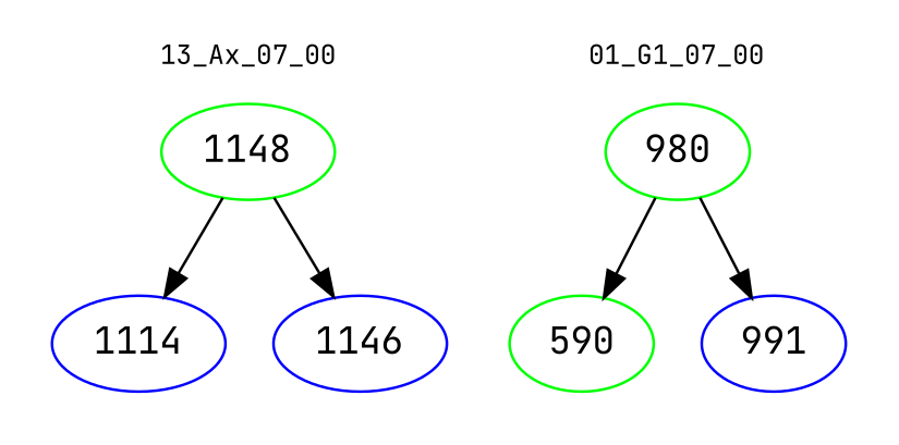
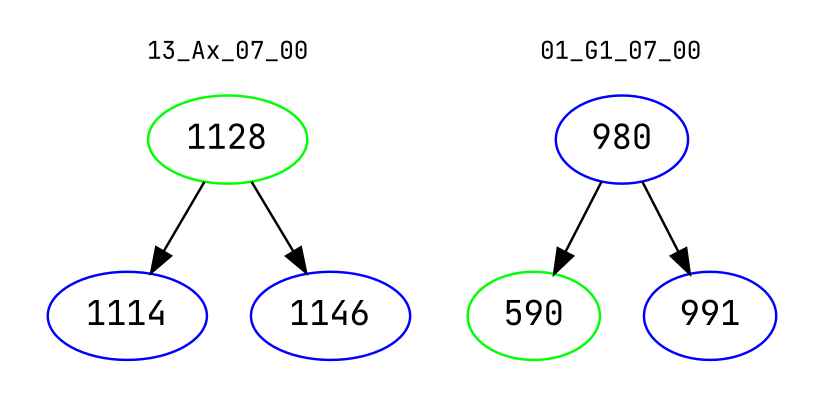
  digraph {
    fontname="JetBrains Mono"
    node [color=green fontname="JetBrains Mono"]
    edge [color=black fontname="JetBrains Mono"]
-   n1 [label=1148]
+   n1 [label=1128]
    n2 [color=blue label=1114]
    n3 [color=blue label=1146]
-   n4 [label=980]
+   n4 [color=blue label=980]
    n5 [label=590]
    n6 [color=blue label=991]
    subgraph cluster_1 {
      color=white
      fontsize=10
      label="13_Ax_07_00"
      n1
      n2
      n3
    }
    subgraph cluster_2 {
      color=white
      fontsize=10
      label="01_G1_07_00"
      n4
      n5
      n6
    }
    n1 -> n2
    n1 -> n3
    n4 -> n5
    n4 -> n6
  }
